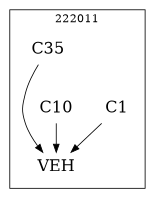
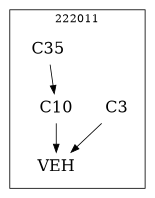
  strict digraph {
    node [fontsize=20 shape=plaintext]
    n1 [label=VEH]
-   n2 [label=C1]
+   n2 [label=C3]
    n3 [label=C10]
    n4 [label=C35]
    subgraph cluster_1 {
      label=222011
      labeldoc=t
      n1
      n2
      n3
      n4
    }
    n2 -> n1
    n3 -> n1
-   n4 -> n1
+   n4 -> n3
  }
